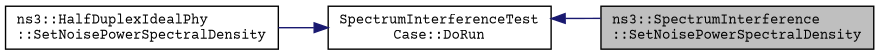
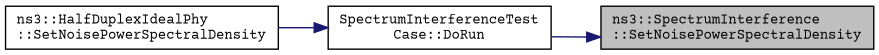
  digraph {
    fontname="Courier Prime"
    rankdir=RL
    node [color=black fillcolor=white fontname="Courier Prime" fontsize=10 shape=record style=filled]
    edge [color=midnightblue dir=back fontname="Courier Prime" fontsize=10 labelfontname=Helvetica labelfontsize=10 style=solid]
    n1 [fillcolor=grey75 fontcolor=black height=0.2 label="ns3::SpectrumInterference\l::SetNoisePowerSpectralDensity" width=0.4]
    n2 [height=0.2 label="SpectrumInterferenceTest\lCase::DoRun" width=0.4]
    n3 [height=0.2 label="ns3::HalfDuplexIdealPhy\l::SetNoisePowerSpectralDensity" width=0.4]
-   n2 -> n1
+   n1 -> n2
    n2 -> n3
  }
